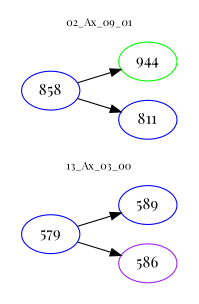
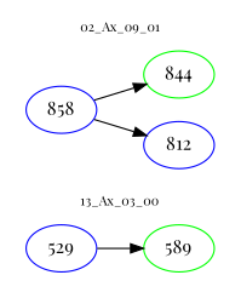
  digraph {
    fontname="Playfair Display"
    rankdir=LR
    node [color=blue fontname="Playfair Display"]
    edge [color=black fontname="Playfair Display"]
-   n1 [label=579]
-   n2 [color=purple label=586]
-   n3 [label=589]
+   n1 [label=529]
+   n3 [color=green label=589]
    n4 [label=858]
-   n5 [label=811]
-   n6 [color=green label=944]
+   n5 [label=812]
+   n6 [color=green label=844]
    subgraph cluster_1 {
      color=white
      fontsize=10
      label="13_Ax_03_00"
      n1
-     n2
      n3
    }
    subgraph cluster_2 {
      color=white
      fontsize=10
      label="02_Ax_09_01"
      n4
      n5
      n6
    }
-   n1 -> n2
    n1 -> n3
    n4 -> n5
    n4 -> n6
  }
